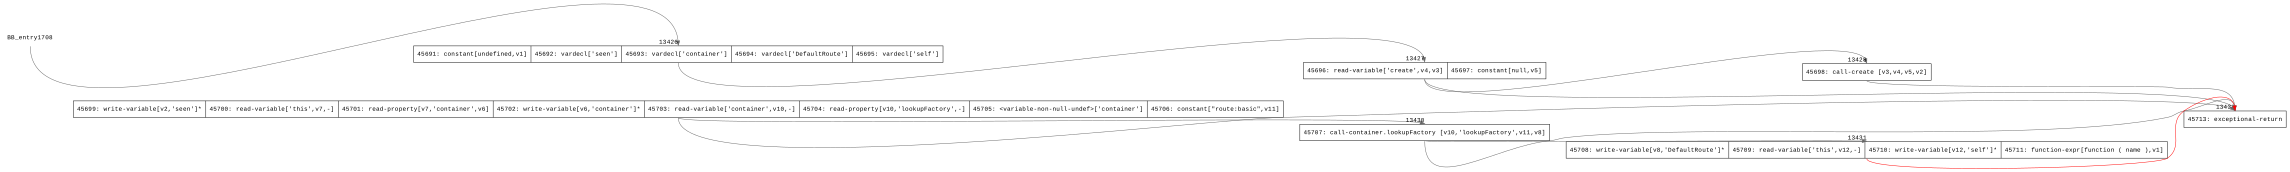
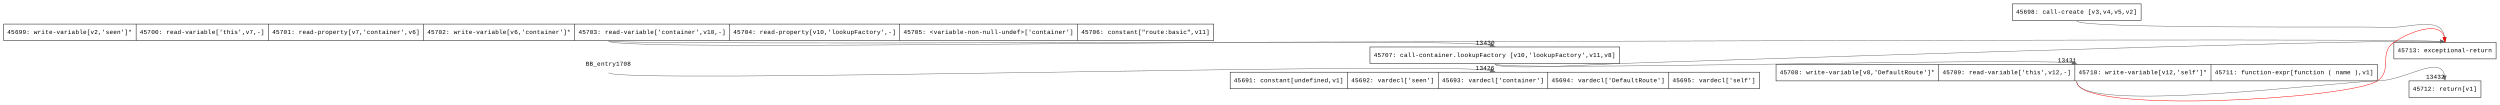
  digraph {
    fontname="Liberation Mono"
    rankdir=LR
    node [fontname="Liberation Mono" shape=record]
    edge [color=gray40 fontname="Liberation Mono" headport=n tailport=s]
    n1 [label=BB_entry1708 shape=none]
    n2 [label="{45691: constant[undefined,v1]|45692: vardecl['seen']|45693: vardecl['container']|45694: vardecl['DefaultRoute']|45695: vardecl['self']}"]
-   n3 [label="{45696: read-variable['create',v4,v3]|45697: constant[null,v5]}"]
    n4 [label="{45698: call-create [v3,v4,v5,v2]}"]
    n5 [label="{45713: exceptional-return}"]
    n6 [label="{45699: write-variable[v2,'seen']*|45700: read-variable['this',v7,-]|45701: read-property[v7,'container',v6]|45702: write-variable[v6,'container']*|45703: read-variable['container',v10,-]|45704: read-property[v10,'lookupFactory',-]|45705: \<variable-non-null-undef\>['container']|45706: constant[\"route:basic\",v11]}"]
    n7 [label="{45707: call-container.lookupFactory [v10,'lookupFactory',v11,v8]}"]
    n8 [label="{45708: write-variable[v8,'DefaultRoute']*|45709: read-variable['this',v12,-]|45710: write-variable[v12,'self']*|45711: function-expr[function ( name ),v1]}"]
+   n9 [label="{45712: return[v1]}"]
    n1 -> n2 [headlabel="    13426"]
-   n2 -> n3 [headlabel="      13427"]
-   n3 -> n4 [headlabel="      13428"]
-   n3 -> n5 [headlabel="      13433"]
    n4 -> n5
    n6 -> n5
    n6 -> n7 [headlabel="      13430"]
    n7 -> n5
    n7 -> n8 [headlabel="      13431"]
    n8 -> n5 [color=red]
+   n8 -> n9 [headlabel="      13432"]
  }
